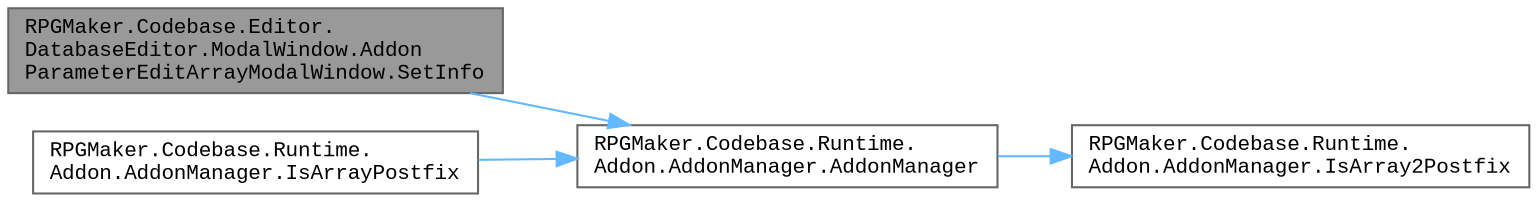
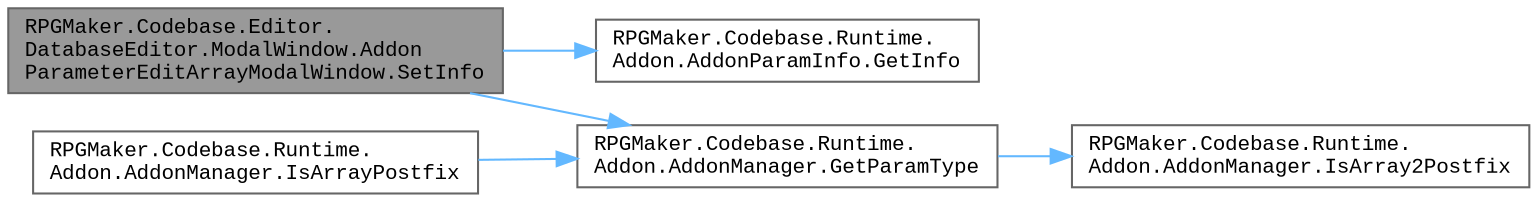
  digraph {
    fontname="Liberation Mono"
    rankdir=LR
    node [color=grey40 fillcolor=white fontname="Liberation Mono" fontsize=10 shape=box style=filled]
    edge [color=steelblue1 fontname="Liberation Mono" fontsize=10 labelfontname=Helvetica labelfontsize=10 style=solid]
    n1 [color=gray40 fillcolor=grey60 fontcolor=black height=0.2 label="RPGMaker.Codebase.Editor.\lDatabaseEditor.ModalWindow.Addon\lParameterEditArrayModalWindow.SetInfo" width=0.4]
-   n3 [height=0.2 label="RPGMaker.Codebase.Runtime.\lAddon.AddonManager.AddonManager" width=0.4]
+   n2 [height=0.2 label="RPGMaker.Codebase.Runtime.\lAddon.AddonParamInfo.GetInfo" width=0.4]
+   n3 [height=0.2 label="RPGMaker.Codebase.Runtime.\lAddon.AddonManager.GetParamType" width=0.4]
    n4 [height=0.2 label="RPGMaker.Codebase.Runtime.\lAddon.AddonManager.IsArray2Postfix" width=0.4]
    n5 [height=0.2 label="RPGMaker.Codebase.Runtime.\lAddon.AddonManager.IsArrayPostfix" width=0.4]
+   n1 -> n2
    n1 -> n3
    n3 -> n4
    n5 -> n3
  }
